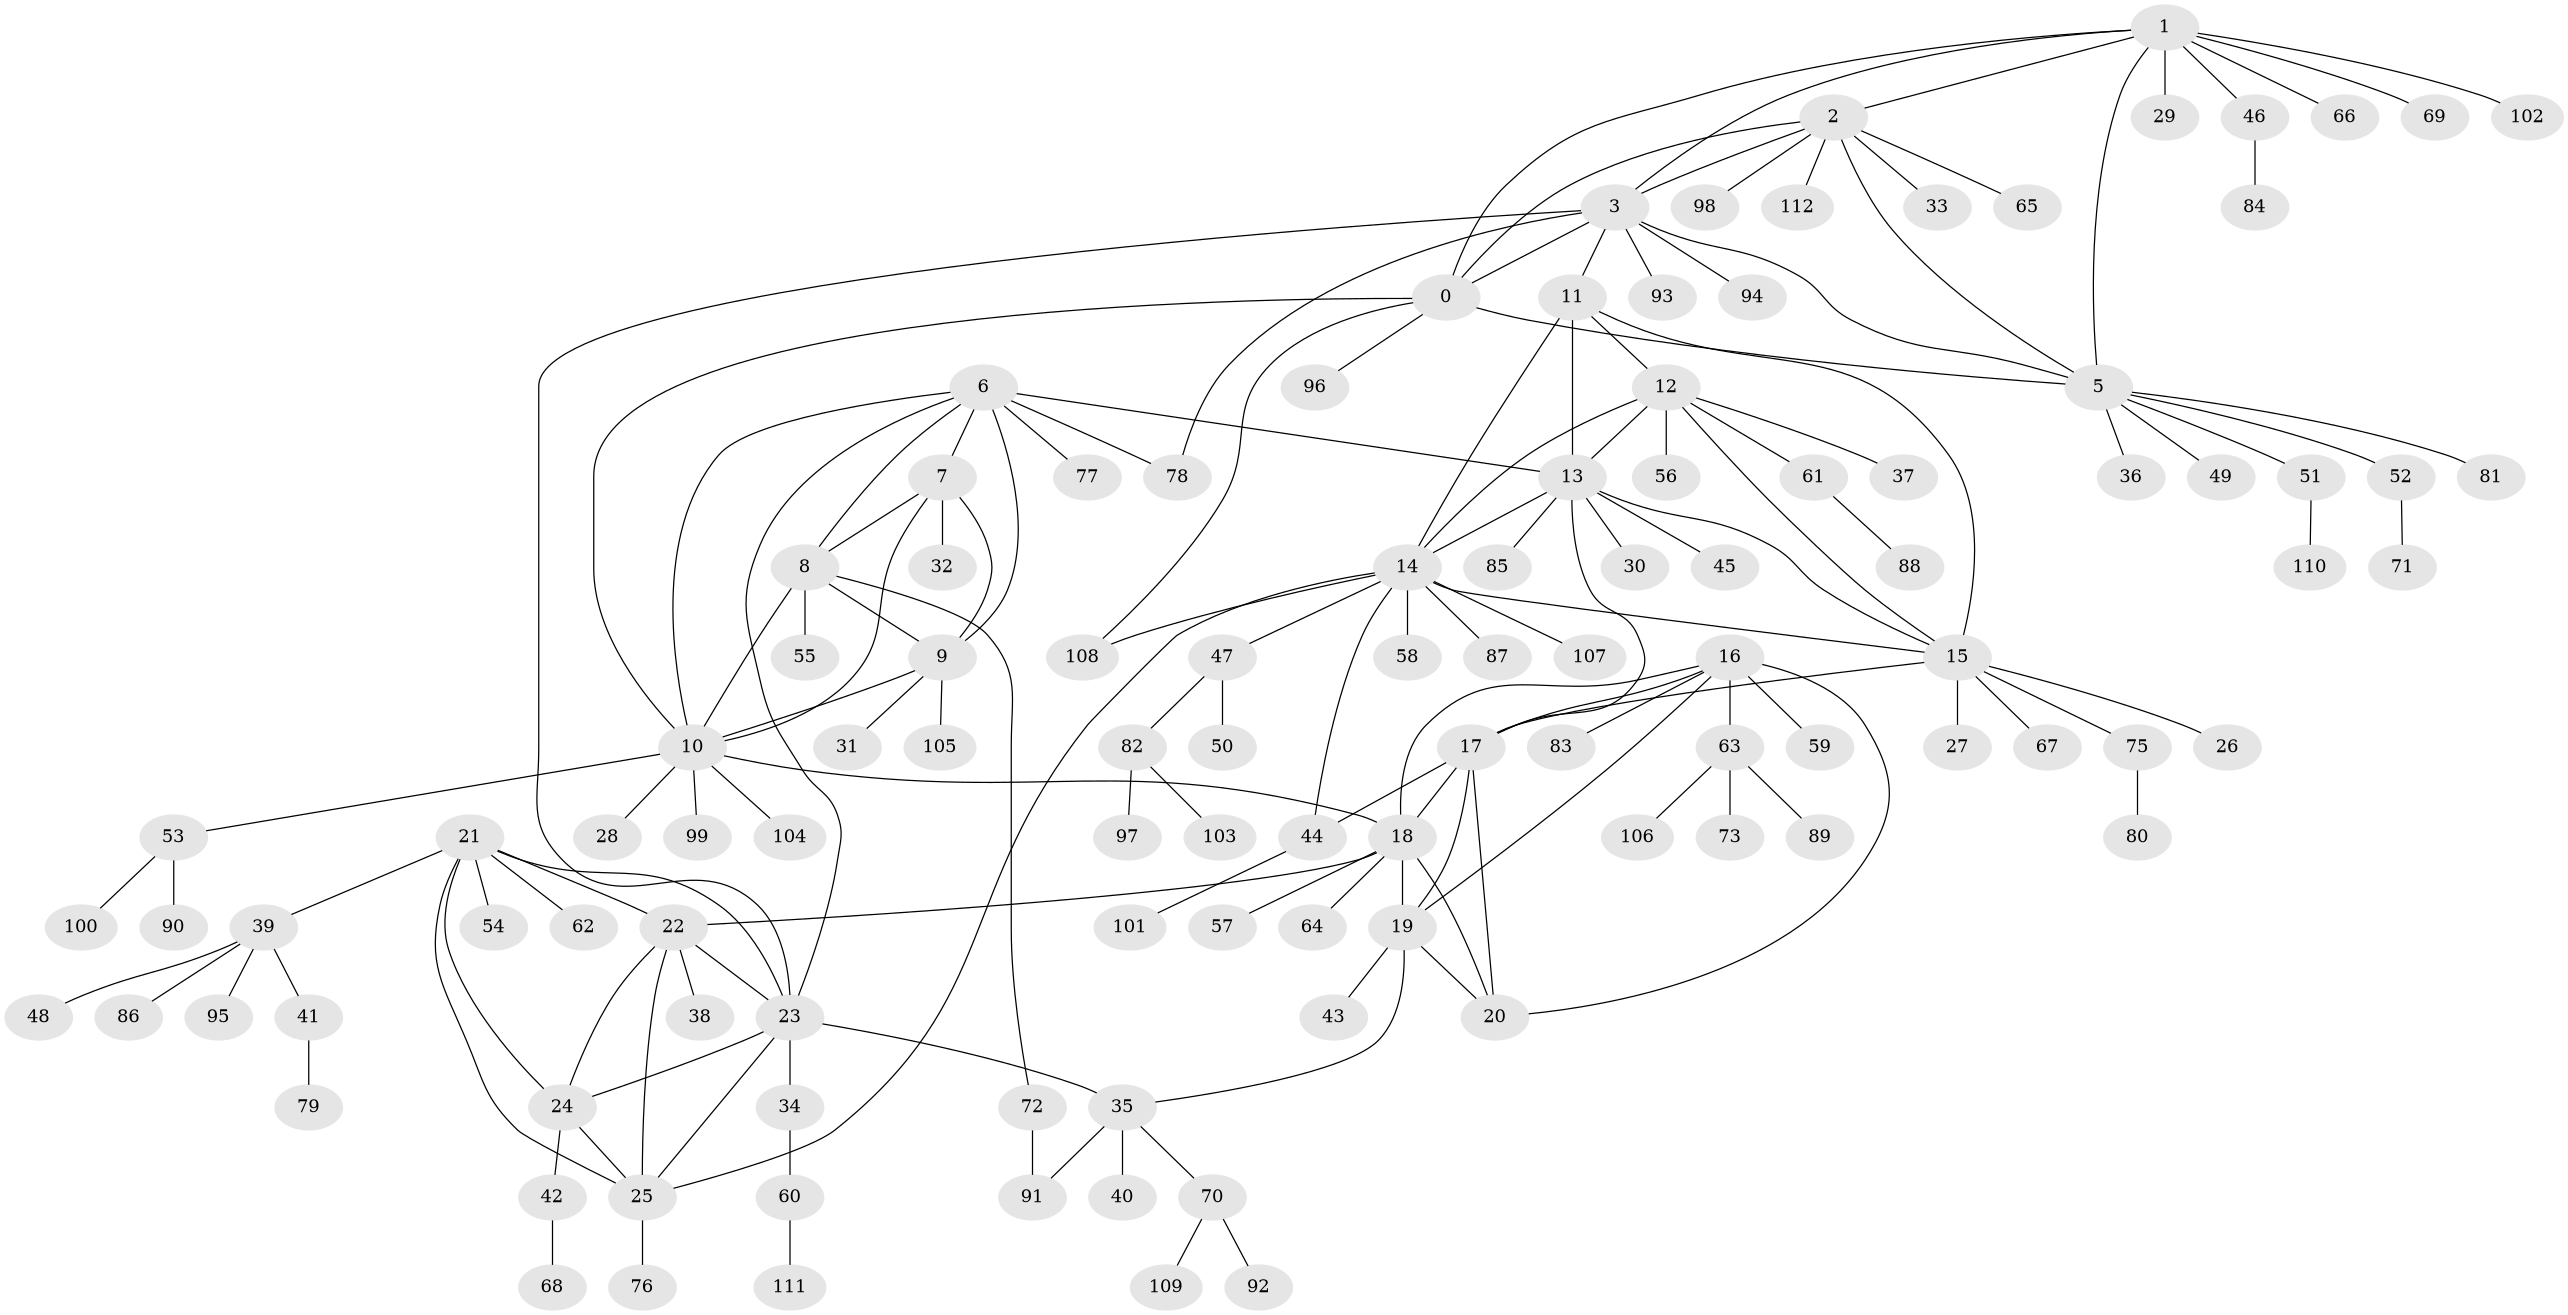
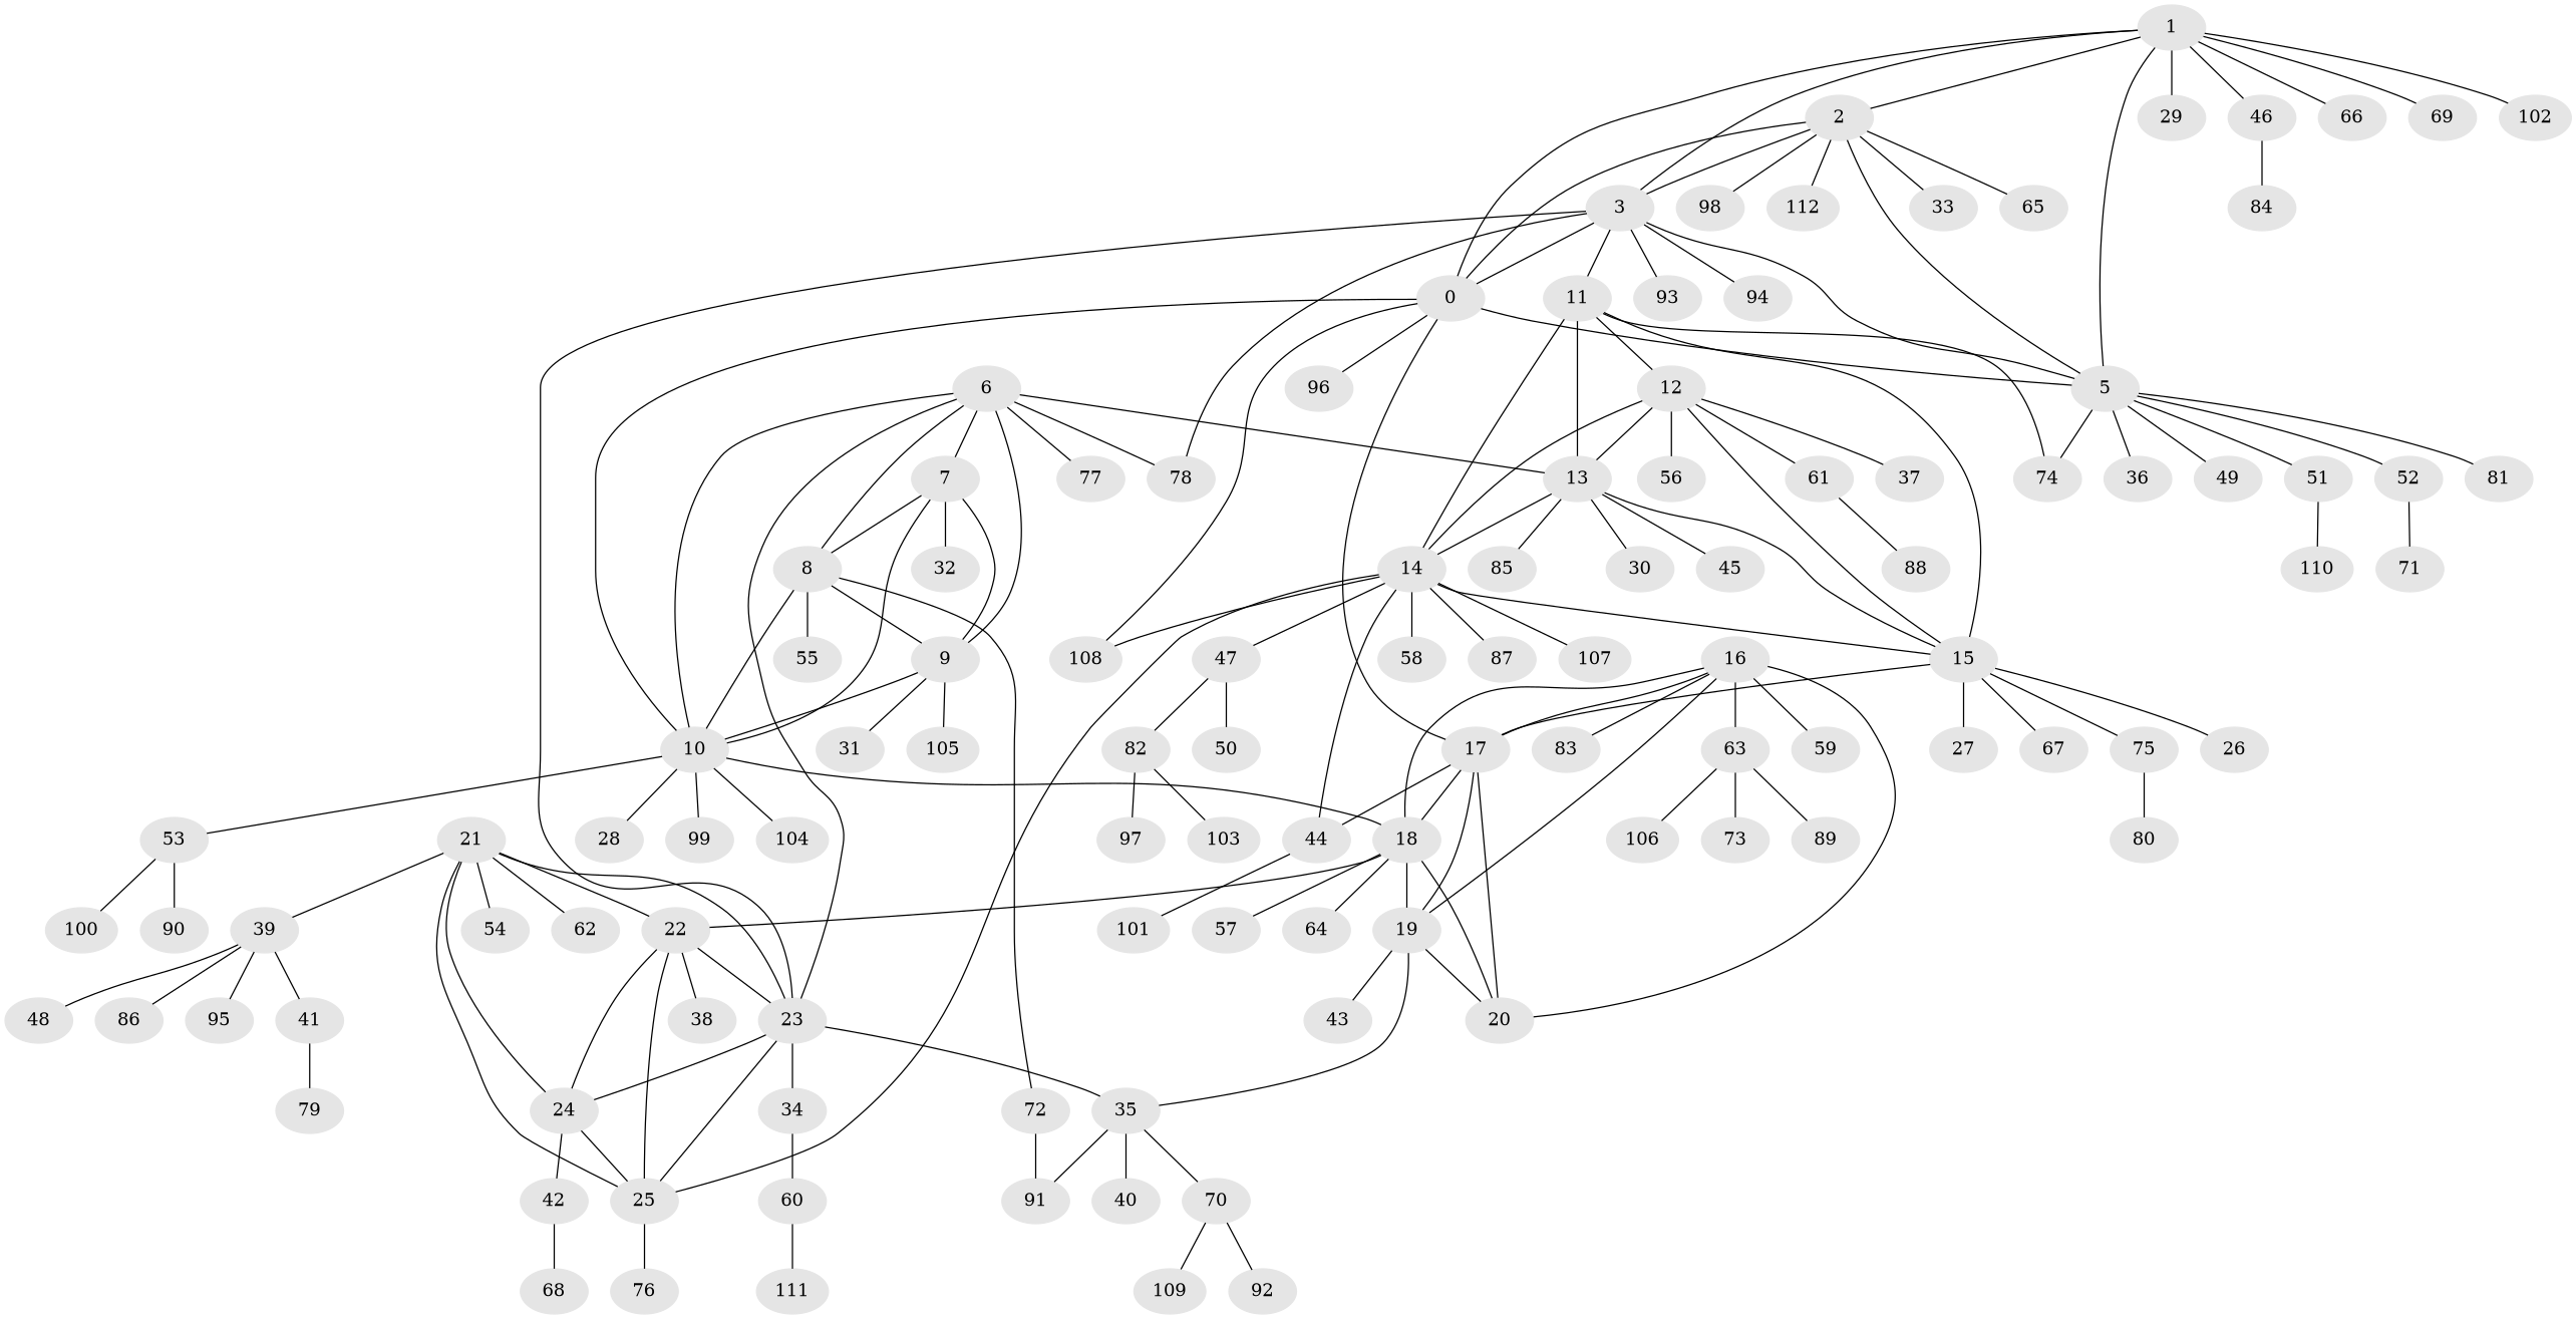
  graph {
    node [color=gray90 style=filled]
    1
    2
    3
    n4 [label=0]
    5
    29
    46
    66
    69
    102
    33
    65
    98
    112
    11
    23
    78
    93
    94
    10
    17
    96
    108
    36
    49
    51
    52
+   74
    81
    84
    13
    12
    14
    15
    25
    35
    24
    34
    18
    28
    53
    99
    104
    44
    19
    20
    110
    71
    6
    7
    8
    9
    77
    32
    55
    72
    31
    105
    30
    45
    85
    91
    22
    57
    64
    90
    100
    37
    56
    61
    47
    58
    87
    107
    26
    27
    67
    75
    88
    76
    101
    50
    82
    80
    16
    59
    63
    83
    43
    73
    89
    106
    38
    40
    70
    21
    39
    54
    62
    42
    41
    48
    86
    95
    60
    68
    111
    92
    109
    79
    97
    103
    1 -- 2
    1 -- 3
    1 -- n4
    1 -- 5
    1 -- 29
    1 -- 46
    1 -- 66
    1 -- 69
    1 -- 102
    2 -- 3
    2 -- n4
    2 -- 5
    2 -- 33
    2 -- 65
    2 -- 98
    2 -- 112
    3 -- n4
    3 -- 5
    3 -- 11
    3 -- 23
    3 -- 78
    3 -- 93
    3 -- 94
    n4 -- 5
    n4 -- 10
-   13 -- 17
+   n4 -- 17
    n4 -- 96
    n4 -- 108
    5 -- 36
    5 -- 49
    5 -- 51
    5 -- 52
+   5 -- 74
    5 -- 81
    46 -- 84
+   11 -- 74
    11 -- 13
    11 -- 12
    11 -- 14
    11 -- 15
    23 -- 25
    23 -- 35
    23 -- 24
    23 -- 34
    10 -- 18
    10 -- 28
    10 -- 53
    10 -- 99
    10 -- 104
    17 -- 18
    17 -- 44
    17 -- 19
    17 -- 20
    51 -- 110
    52 -- 71
    13 -- 14
    13 -- 15
    13 -- 30
    13 -- 45
    13 -- 85
    12 -- 13
    12 -- 14
    12 -- 15
    12 -- 37
    12 -- 56
    12 -- 61
    14 -- 108
    14 -- 15
    14 -- 25
    14 -- 44
    14 -- 47
    14 -- 58
    14 -- 87
    14 -- 107
    15 -- 17
    15 -- 26
    15 -- 27
    15 -- 67
    15 -- 75
    25 -- 76
    35 -- 91
    35 -- 40
    35 -- 70
    24 -- 25
    24 -- 42
    34 -- 60
    18 -- 19
    18 -- 20
    18 -- 22
    18 -- 57
    18 -- 64
    53 -- 90
    53 -- 100
    44 -- 101
    19 -- 35
    19 -- 20
    19 -- 43
    6 -- 23
    6 -- 78
    6 -- 10
    6 -- 13
    6 -- 7
    6 -- 8
    6 -- 9
    6 -- 77
    7 -- 10
    7 -- 8
    7 -- 9
    7 -- 32
    8 -- 10
    8 -- 9
    8 -- 55
    8 -- 72
    9 -- 10
    9 -- 31
    9 -- 105
    72 -- 91
    22 -- 23
    22 -- 25
    22 -- 24
    22 -- 38
    61 -- 88
    47 -- 50
    47 -- 82
    75 -- 80
    82 -- 97
    82 -- 103
    16 -- 17
    16 -- 18
    16 -- 19
    16 -- 20
    16 -- 59
    16 -- 63
    16 -- 83
    63 -- 73
    63 -- 89
    63 -- 106
    70 -- 92
    70 -- 109
    21 -- 23
    21 -- 25
    21 -- 24
    21 -- 22
    21 -- 39
    21 -- 54
    21 -- 62
    39 -- 41
    39 -- 48
    39 -- 86
    39 -- 95
    42 -- 68
    41 -- 79
    60 -- 111
  }
